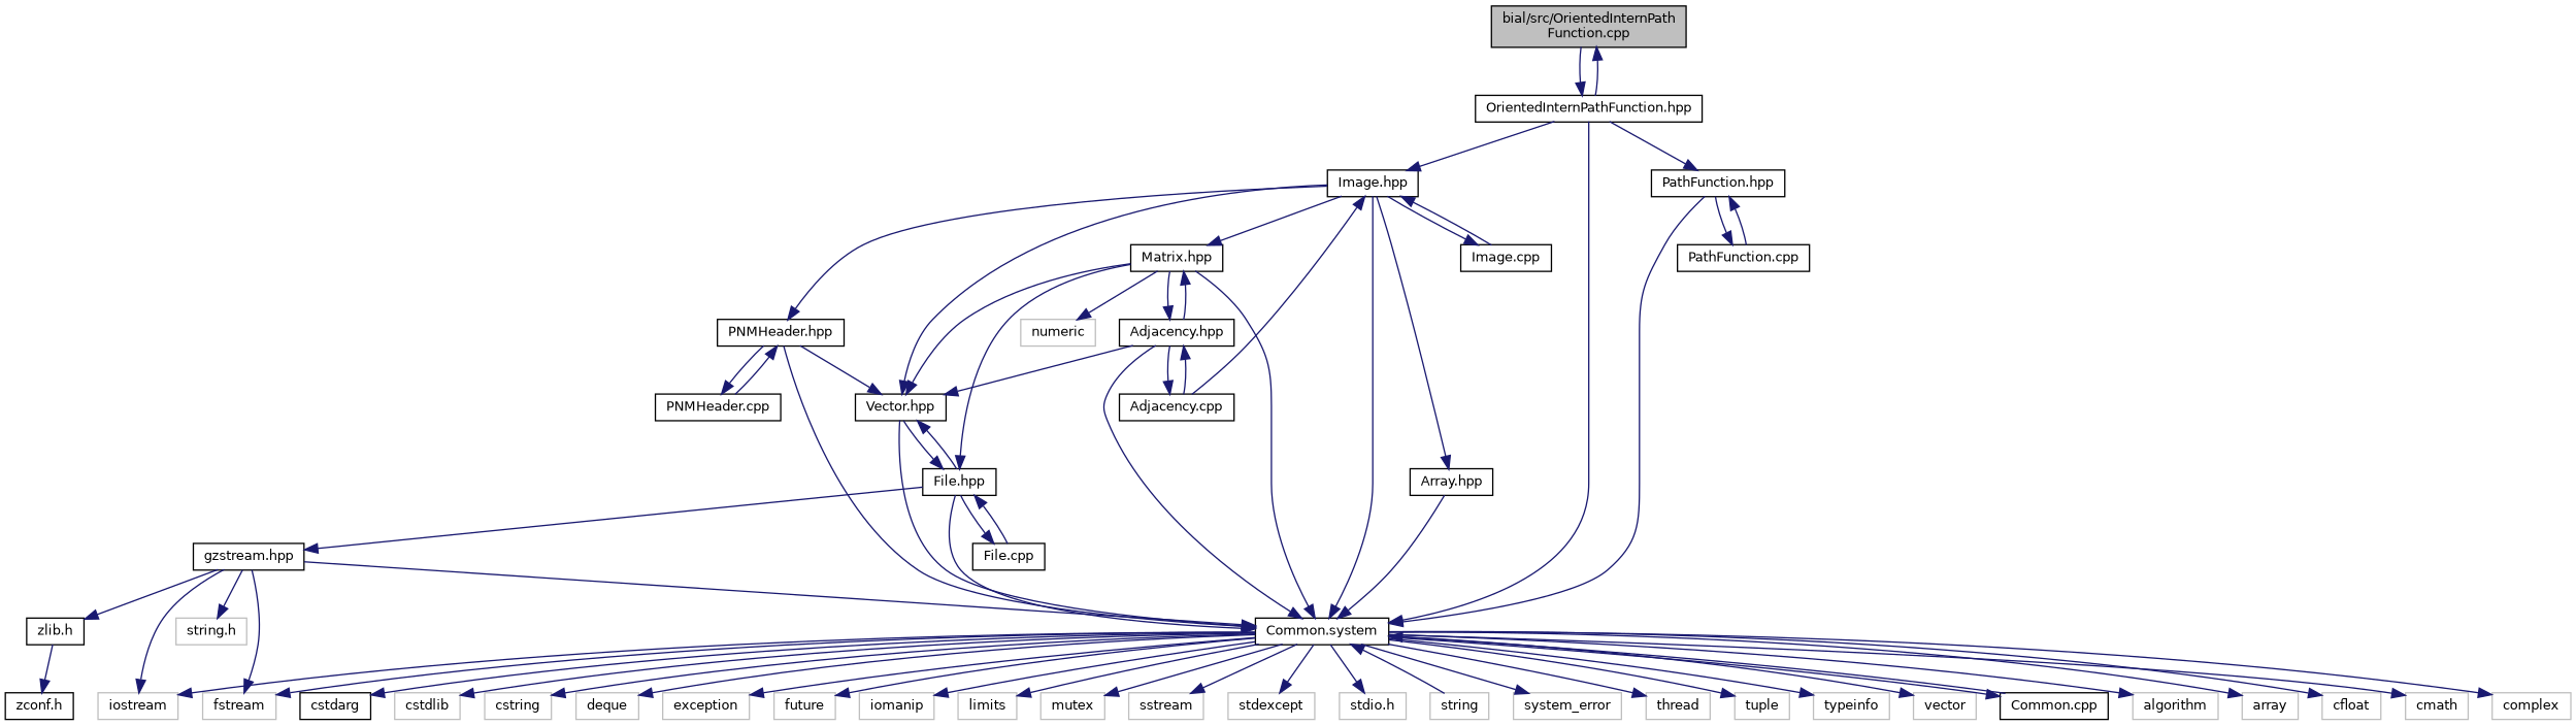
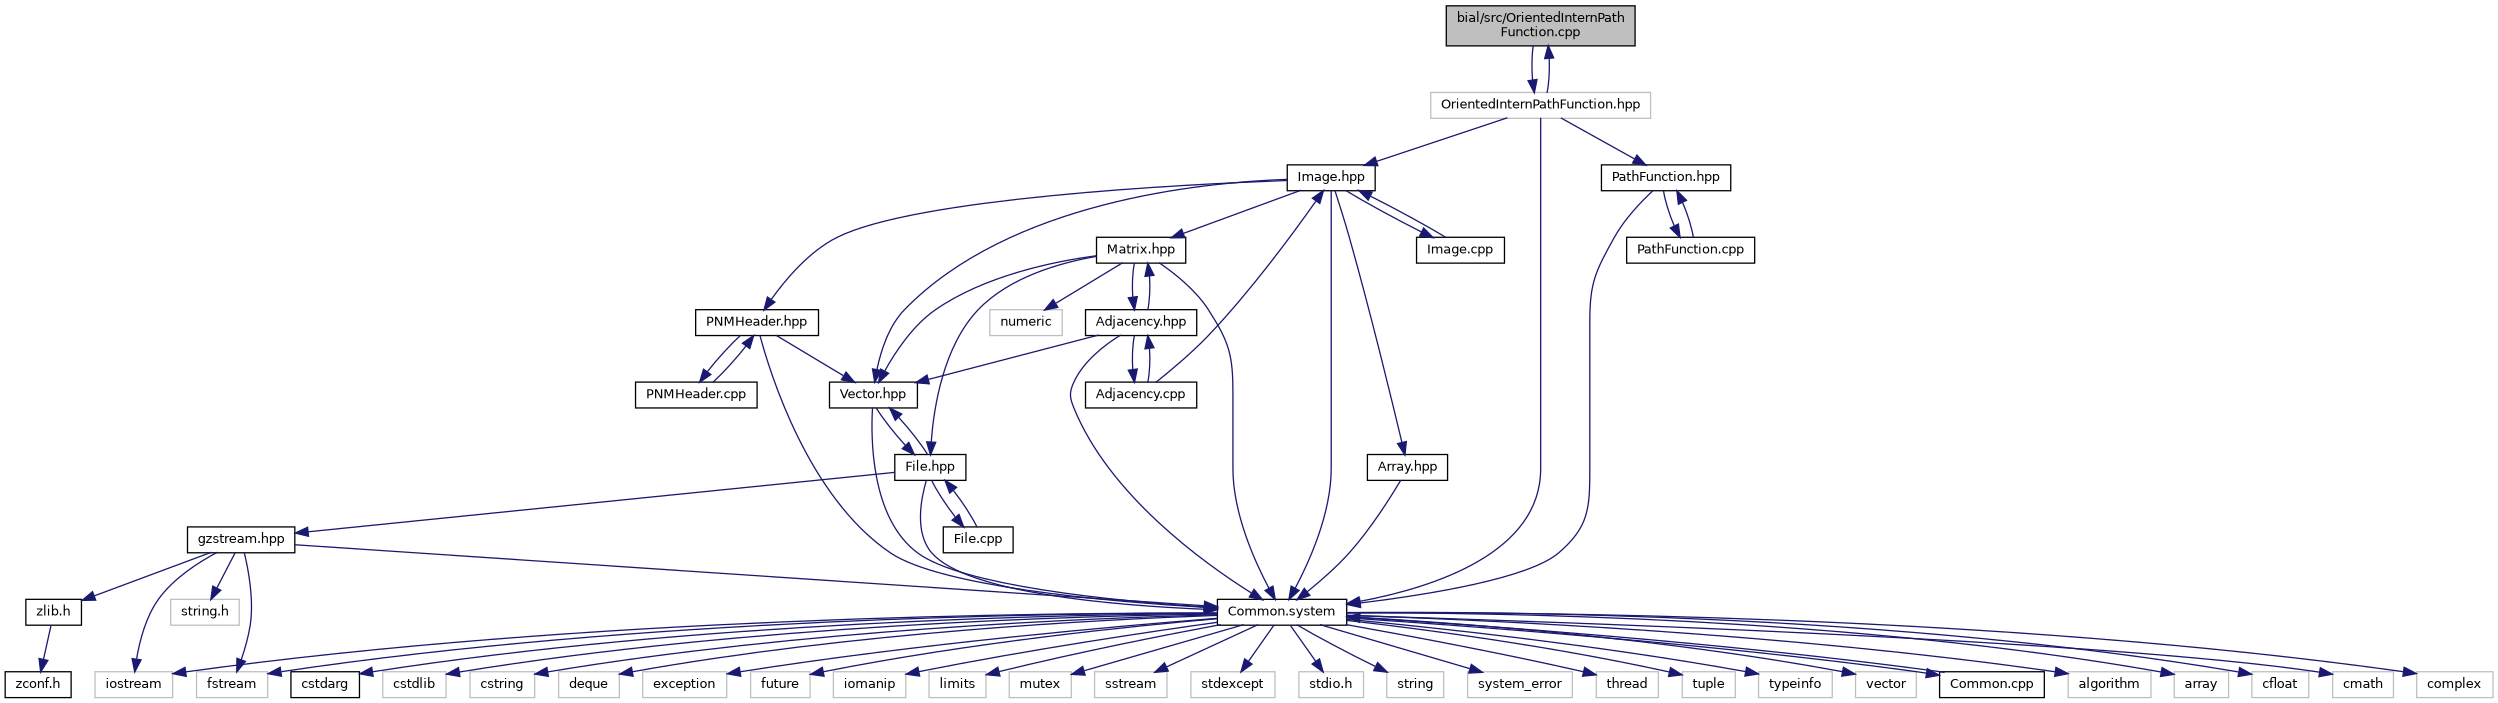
  digraph {
    node [color=grey75 fillcolor=white fontname=Helvetica fontsize=10 shape=record style=filled]
    edge [color=midnightblue fontname=Helvetica fontsize=10 labelfontname=Helvetica labelfontsize=10 style=solid]
    n1 [color=black fillcolor=grey75 fontcolor=black height=0.2 label="bial/src/OrientedInternPath\lFunction.cpp" width=0.4]
-   n2 [color=black height=0.2 label="OrientedInternPathFunction.hpp" width=0.4]
+   n2 [height=0.2 label="OrientedInternPathFunction.hpp" width=0.4]
    n3 [color=black height=0.2 label="Common.system" width=0.4]
    n4 [color=black height=0.2 label="Image.hpp" width=0.4]
    n5 [color=black height=0.2 label="PathFunction.hpp" width=0.4]
    n6 [height=0.2 label=algorithm width=0.4]
    n7 [height=0.2 label=array width=0.4]
    n8 [height=0.2 label=cfloat width=0.4]
    n9 [height=0.2 label=cmath width=0.4]
    n10 [height=0.2 label=complex width=0.4]
    n11 [color=black height=0.2 label=cstdarg width=0.4]
    n12 [height=0.2 label=cstdlib width=0.4]
    n13 [height=0.2 label=cstring width=0.4]
    n14 [height=0.2 label=deque width=0.4]
    n15 [height=0.2 label=exception width=0.4]
    n16 [height=0.2 label=fstream width=0.4]
    n17 [height=0.2 label=future width=0.4]
    n18 [height=0.2 label=iomanip width=0.4]
    n19 [height=0.2 label=iostream width=0.4]
    n20 [height=0.2 label=limits width=0.4]
    n21 [height=0.2 label=mutex width=0.4]
    n22 [height=0.2 label=sstream width=0.4]
    n23 [height=0.2 label=stdexcept width=0.4]
    n24 [height=0.2 label="stdio.h" width=0.4]
    n25 [height=0.2 label=string width=0.4]
    n26 [height=0.2 label=system_error width=0.4]
    n27 [height=0.2 label=thread width=0.4]
    n28 [height=0.2 label=tuple width=0.4]
    n29 [height=0.2 label=typeinfo width=0.4]
    n30 [height=0.2 label=vector width=0.4]
    n31 [color=black height=0.2 label="Common.cpp" width=0.4]
    n32 [color=black height=0.2 label="Array.hpp" width=0.4]
    n33 [color=black height=0.2 label="Matrix.hpp" width=0.4]
    n34 [color=black height=0.2 label="Vector.hpp" width=0.4]
    n35 [color=black height=0.2 label="PNMHeader.hpp" width=0.4]
    n36 [color=black height=0.2 label="Image.cpp" width=0.4]
    n37 [color=black height=0.2 label="PathFunction.cpp" width=0.4]
    n38 [height=0.2 label=numeric width=0.4]
    n39 [color=black height=0.2 label="File.hpp" width=0.4]
    n40 [color=black height=0.2 label="Adjacency.hpp" width=0.4]
    n41 [color=black height=0.2 label="PNMHeader.cpp" width=0.4]
    n42 [color=black height=0.2 label="gzstream.hpp" width=0.4]
    n43 [color=black height=0.2 label="File.cpp" width=0.4]
    n44 [color=black height=0.2 label="Adjacency.cpp" width=0.4]
    n45 [color=black height=0.2 label="zlib.h" width=0.4]
    n46 [height=0.2 label="string.h" width=0.4]
    n47 [color=black height=0.2 label="zconf.h" width=0.4]
    n1 -> n2
    n2 -> n1
    n2 -> n3
    n2 -> n4
    n2 -> n5
    n3 -> n6
    n3 -> n7
    n3 -> n8
    n3 -> n9
    n3 -> n10
    n3 -> n11
    n3 -> n12
    n3 -> n13
    n3 -> n14
    n3 -> n15
    n3 -> n16
    n3 -> n17
    n3 -> n18
    n3 -> n19
    n3 -> n20
    n3 -> n21
    n3 -> n22
    n3 -> n23
    n3 -> n24
-   n25 -> n3
+   n3 -> n25
    n3 -> n26
    n3 -> n27
    n3 -> n28
    n3 -> n29
    n3 -> n30
    n3 -> n31
    n4 -> n3
    n4 -> n32
    n4 -> n33
    n4 -> n34
    n4 -> n35
    n4 -> n36
    n5 -> n3
    n5 -> n37
    n31 -> n3
    n32 -> n3
    n33 -> n3
    n33 -> n34
    n33 -> n38
    n33 -> n39
    n33 -> n40
    n34 -> n3
    n34 -> n39
    n35 -> n3
    n35 -> n34
    n35 -> n41
    n36 -> n4
    n37 -> n5
    n39 -> n3
    n39 -> n34
    n39 -> n42
    n39 -> n43
    n40 -> n3
    n40 -> n33
    n40 -> n34
    n40 -> n44
    n41 -> n35
    n42 -> n3
    n42 -> n16
    n42 -> n19
    n42 -> n45
    n42 -> n46
    n43 -> n39
    n44 -> n4
    n44 -> n40
    n45 -> n47
  }
